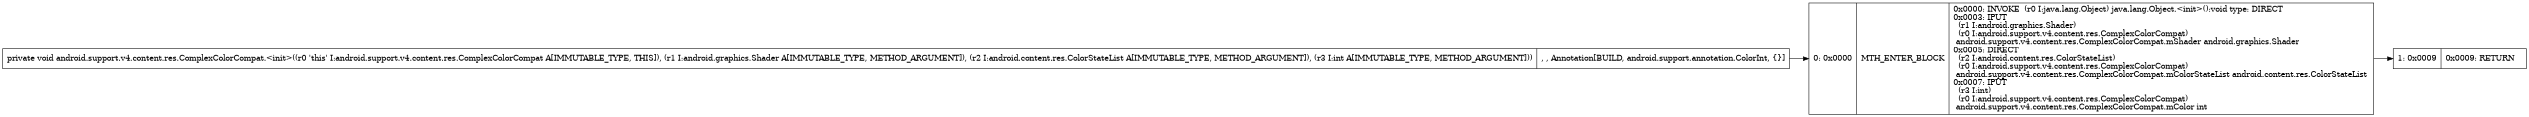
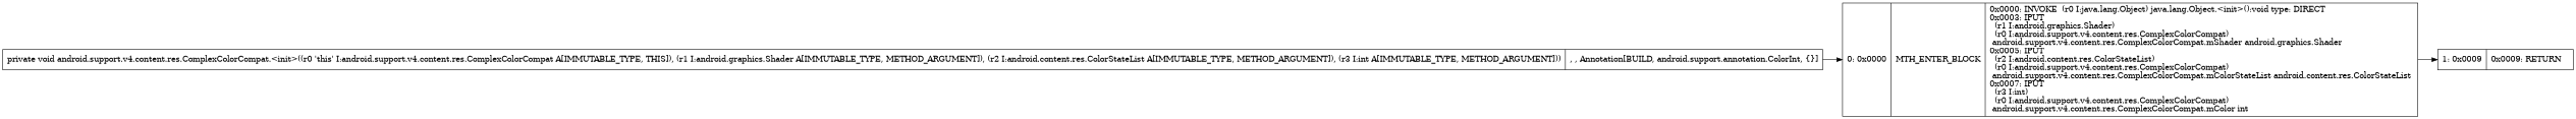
  digraph {
    rankdir=LR
    node [shape=record]
-   n1 [label="{0\:\ 0x0000|MTH_ENTER_BLOCK\l|0x0000: INVOKE  (r0 I:java.lang.Object) java.lang.Object.\<init\>():void type: DIRECT \l0x0003: IPUT  \l  (r1 I:android.graphics.Shader)\l  (r0 I:android.support.v4.content.res.ComplexColorCompat)\l android.support.v4.content.res.ComplexColorCompat.mShader android.graphics.Shader \l0x0005: DIRECT  \l  (r2 I:android.content.res.ColorStateList)\l  (r0 I:android.support.v4.content.res.ComplexColorCompat)\l android.support.v4.content.res.ComplexColorCompat.mColorStateList android.content.res.ColorStateList \l0x0007: IPUT  \l  (r3 I:int)\l  (r0 I:android.support.v4.content.res.ComplexColorCompat)\l android.support.v4.content.res.ComplexColorCompat.mColor int \l}"]
+   n1 [label="{0\:\ 0x0000|MTH_ENTER_BLOCK\l|0x0000: INVOKE  (r0 I:java.lang.Object) java.lang.Object.\<init\>():void type: DIRECT \l0x0003: IPUT  \l  (r1 I:android.graphics.Shader)\l  (r0 I:android.support.v4.content.res.ComplexColorCompat)\l android.support.v4.content.res.ComplexColorCompat.mShader android.graphics.Shader \l0x0005: IPUT  \l  (r2 I:android.content.res.ColorStateList)\l  (r0 I:android.support.v4.content.res.ComplexColorCompat)\l android.support.v4.content.res.ComplexColorCompat.mColorStateList android.content.res.ColorStateList \l0x0007: IPUT  \l  (r3 I:int)\l  (r0 I:android.support.v4.content.res.ComplexColorCompat)\l android.support.v4.content.res.ComplexColorCompat.mColor int \l}"]
    n2 [label="{1\:\ 0x0009|0x0009: RETURN   \l}"]
    n3 [label="{private void android.support.v4.content.res.ComplexColorCompat.\<init\>((r0 'this' I:android.support.v4.content.res.ComplexColorCompat A[IMMUTABLE_TYPE, THIS]), (r1 I:android.graphics.Shader A[IMMUTABLE_TYPE, METHOD_ARGUMENT]), (r2 I:android.content.res.ColorStateList A[IMMUTABLE_TYPE, METHOD_ARGUMENT]), (r3 I:int A[IMMUTABLE_TYPE, METHOD_ARGUMENT]))  | , , Annotation[BUILD, android.support.annotation.ColorInt, \{\}]\l}"]
    n1 -> n2
    n3 -> n1
  }
